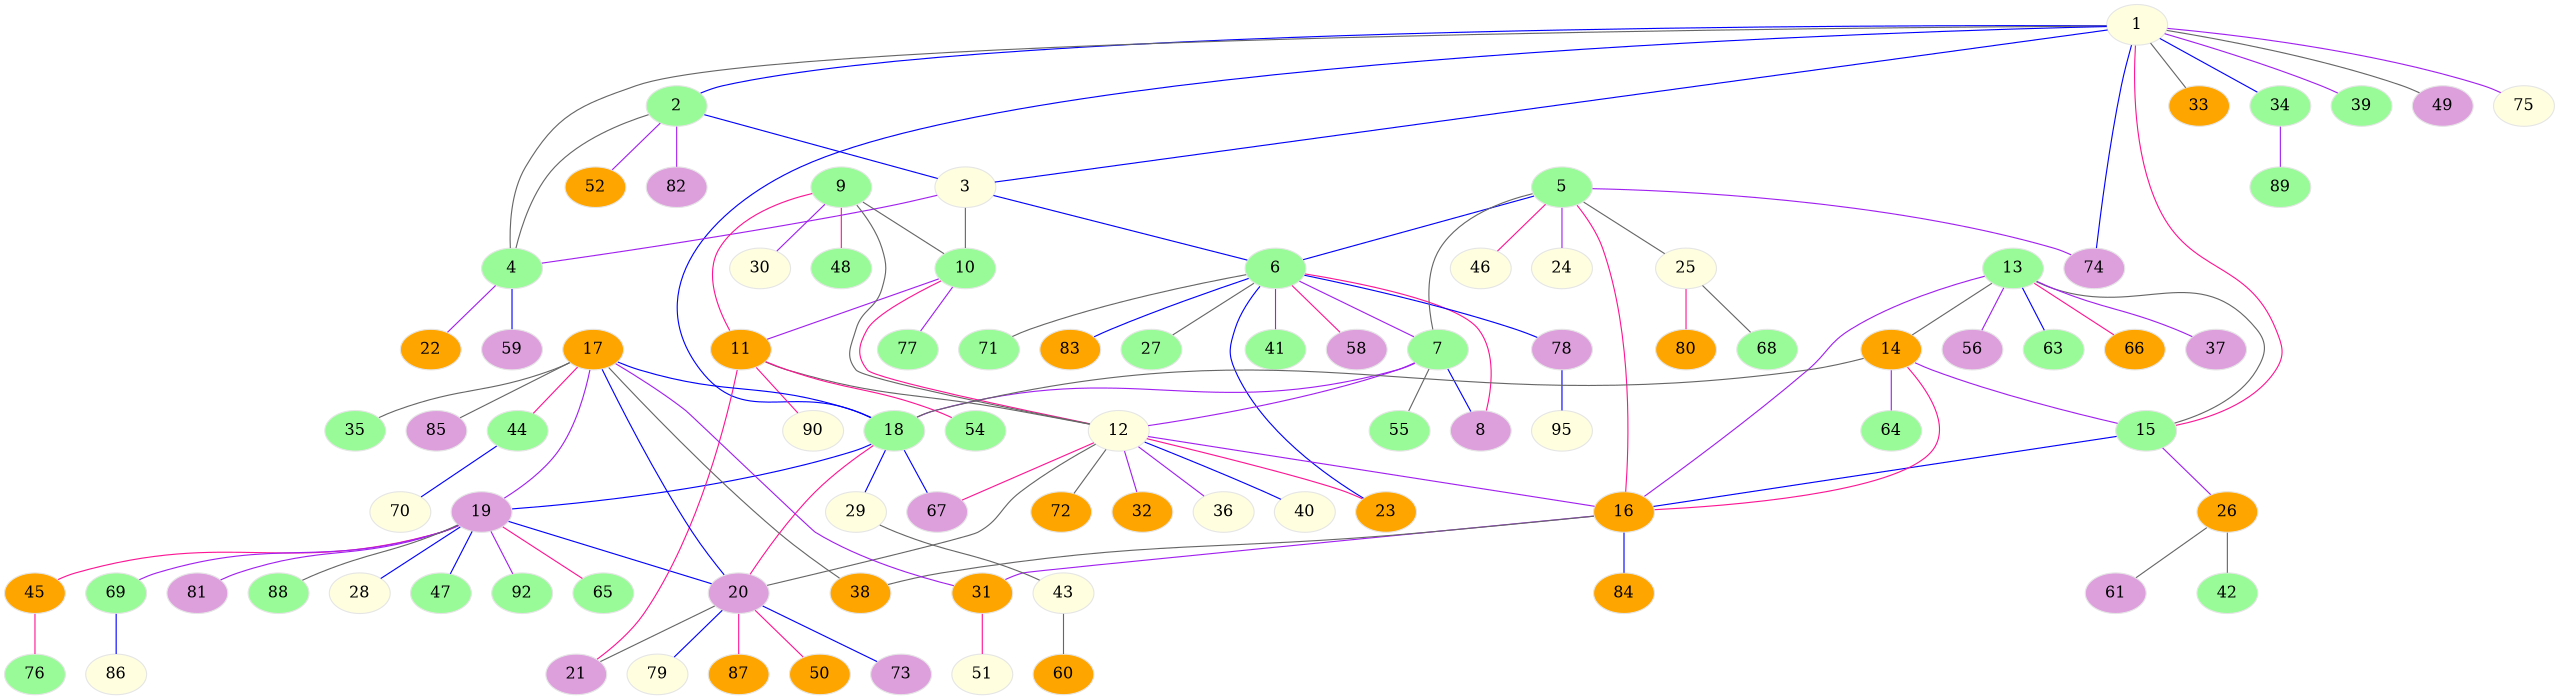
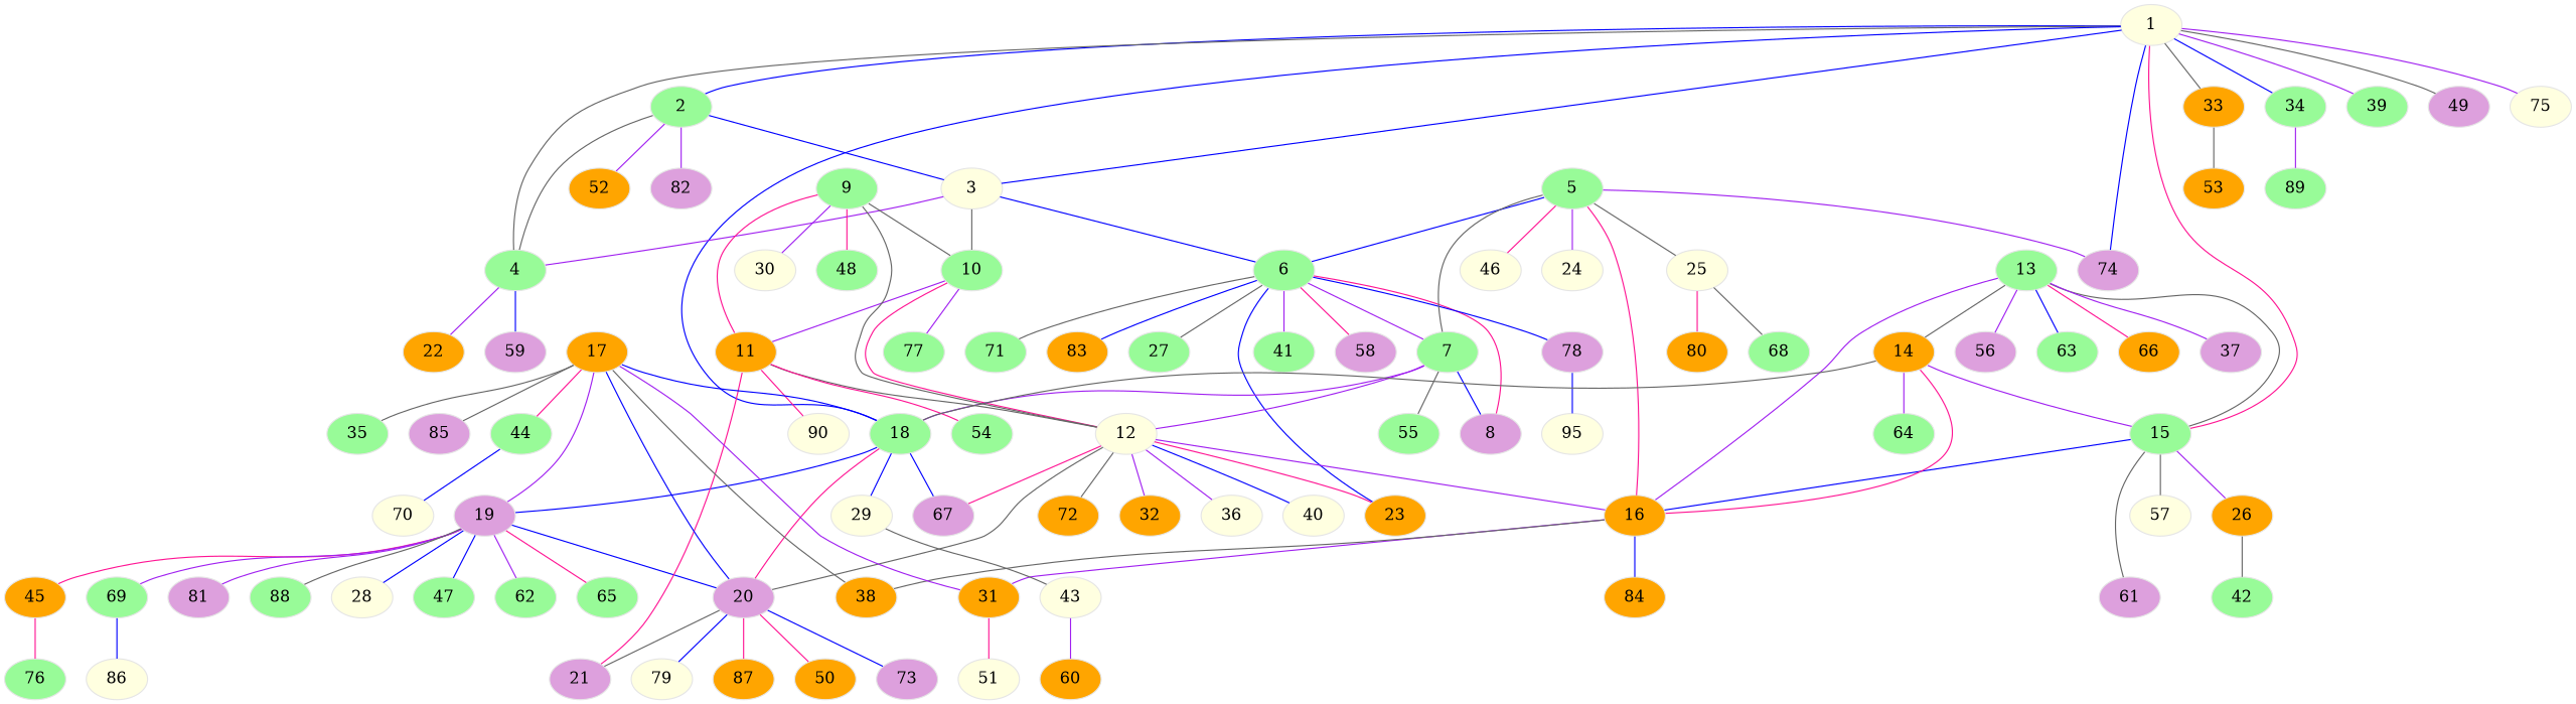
  graph {
    node [color=gray90 fillcolor=palegreen style=filled]
    edge [color=purple]
    1 [fillcolor=lightyellow]
    2
    3 [fillcolor=lightyellow]
    4
    15
    18
    33 [fillcolor=orange]
    34
    39
    49 [fillcolor=plum]
    74 [fillcolor=plum]
    75 [fillcolor=lightyellow]
    52 [fillcolor=orange]
    82 [fillcolor=plum]
    6
    10
    22 [fillcolor=orange]
    59 [fillcolor=plum]
    16 [fillcolor=orange]
    26 [fillcolor=orange]
+   57 [fillcolor=lightyellow]
    20 [fillcolor=plum]
    67 [fillcolor=plum]
    19 [fillcolor=plum]
    29 [fillcolor=lightyellow]
+   53 [fillcolor=orange]
    89
    7
    8 [fillcolor=plum]
    23 [fillcolor=orange]
    27
    41
    58 [fillcolor=plum]
    71
    78 [fillcolor=plum]
    83 [fillcolor=orange]
    12 [fillcolor=lightyellow]
    11 [fillcolor=orange]
    77
    5
    24 [fillcolor=lightyellow]
    25 [fillcolor=lightyellow]
    46 [fillcolor=lightyellow]
    55
    31 [fillcolor=orange]
    38 [fillcolor=orange]
    84 [fillcolor=orange]
    68
    80 [fillcolor=orange]
    n50 [fillcolor=lightyellow label=95]
    32 [fillcolor=orange]
    36 [fillcolor=lightyellow]
    40 [fillcolor=lightyellow]
    72 [fillcolor=orange]
    9
    30 [fillcolor=lightyellow]
    48
    21 [fillcolor=plum]
    54
    90 [fillcolor=lightyellow]
    50 [fillcolor=orange]
    73 [fillcolor=plum]
    79 [fillcolor=lightyellow]
    87 [fillcolor=orange]
    13
    14 [fillcolor=orange]
    37 [fillcolor=plum]
    56 [fillcolor=plum]
    63
    66 [fillcolor=orange]
    64
    42
    61 [fillcolor=plum]
    51 [fillcolor=lightyellow]
    17 [fillcolor=orange]
    35
    44
    85 [fillcolor=plum]
    28 [fillcolor=lightyellow]
    45 [fillcolor=orange]
    47
-   62 [label=92]
+   62
    65
    69
    81 [fillcolor=plum]
    88
    70 [fillcolor=lightyellow]
    43 [fillcolor=lightyellow]
    76
    86 [fillcolor=lightyellow]
    60 [fillcolor=orange]
    1 -- 2 [color=blue]
    1 -- 3 [color=blue]
    1 -- 4 [color=gray40]
    1 -- 15 [color=deeppink]
    1 -- 18 [color=blue]
    1 -- 33 [color=gray40]
    1 -- 34 [color=blue]
    1 -- 39
    1 -- 49 [color=gray40]
    1 -- 74 [color=blue]
    1 -- 75
    2 -- 3 [color=blue]
    2 -- 4 [color=gray40]
    2 -- 52
    2 -- 82
    3 -- 4
    3 -- 6 [color=blue]
    3 -- 10 [color=gray40]
    4 -- 22
    4 -- 59 [color=blue]
    15 -- 16 [color=blue]
    15 -- 26
+   15 -- 57 [color=gray40]
    18 -- 20 [color=deeppink]
    18 -- 67 [color=blue]
    18 -- 19 [color=blue]
    18 -- 29 [color=blue]
+   33 -- 53 [color=gray40]
    34 -- 89
    6 -- 7
    6 -- 8 [color=deeppink]
    6 -- 23 [color=blue]
    6 -- 27 [color=gray40]
    6 -- 41
    6 -- 58 [color=deeppink]
    6 -- 71 [color=gray40]
    6 -- 78 [color=blue]
    6 -- 83 [color=blue]
    10 -- 12 [color=deeppink]
    10 -- 11
    10 -- 77
    16 -- 31
    16 -- 38 [color=gray40]
    16 -- 84 [color=blue]
    26 -- 42 [color=gray40]
-   26 -- 61 [color=gray40]
+   15 -- 61 [color=gray40]
    20 -- 21 [color=gray40]
    20 -- 50 [color=deeppink]
    20 -- 73 [color=blue]
    20 -- 79 [color=blue]
    20 -- 87 [color=deeppink]
    19 -- 20 [color=blue]
    19 -- 28 [color=blue]
    19 -- 45 [color=deeppink]
    19 -- 47 [color=blue]
    19 -- 62
    19 -- 65 [color=deeppink]
    19 -- 69
    19 -- 81
    19 -- 88 [color=gray40]
    29 -- 43 [color=gray40]
    7 -- 18
    7 -- 8 [color=blue]
    7 -- 12
    7 -- 55 [color=gray40]
    78 -- n50 [color=blue]
    12 -- 16
    12 -- 20 [color=gray40]
    12 -- 67 [color=deeppink]
    12 -- 23 [color=deeppink]
    12 -- 32
    12 -- 36
    12 -- 40 [color=blue]
    12 -- 72 [color=gray40]
    11 -- 12 [color=gray40]
    11 -- 21 [color=deeppink]
    11 -- 54 [color=deeppink]
    11 -- 90 [color=deeppink]
    5 -- 74
    5 -- 6 [color=blue]
    5 -- 16 [color=deeppink]
    5 -- 7 [color=gray40]
    5 -- 24
    5 -- 25 [color=gray40]
    5 -- 46 [color=deeppink]
    25 -- 68 [color=gray40]
    25 -- 80 [color=deeppink]
    31 -- 51 [color=deeppink]
    9 -- 10 [color=gray40]
    9 -- 12 [color=gray40]
    9 -- 11 [color=deeppink]
    9 -- 30
    9 -- 48 [color=deeppink]
    13 -- 15 [color=gray40]
    13 -- 16
    13 -- 14 [color=gray40]
    13 -- 37
    13 -- 56
    13 -- 63 [color=blue]
    13 -- 66 [color=deeppink]
    14 -- 15
    14 -- 18 [color=gray40]
    14 -- 16 [color=deeppink]
    14 -- 64
    17 -- 18 [color=blue]
    17 -- 20 [color=blue]
    17 -- 19
    17 -- 31
    17 -- 38 [color=gray40]
    17 -- 35 [color=gray40]
    17 -- 44 [color=deeppink]
    17 -- 85 [color=gray40]
    44 -- 70 [color=blue]
    45 -- 76 [color=deeppink]
    69 -- 86 [color=blue]
-   43 -- 60 [color=gray40]
+   43 -- 60
  }
